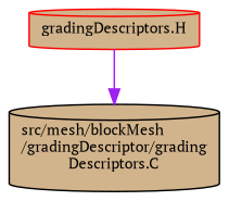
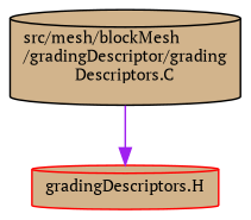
  digraph {
    fontname="PT Serif"
    node [fillcolor=tan fontname="PT Serif" fontsize=10 shape=cylinder style=filled]
    n1 [color=black fontcolor=black height=0.2 label="src/mesh/blockMesh\l/gradingDescriptor/grading\lDescriptors.C" width=0.4]
    n2 [color=red height=0.2 label="gradingDescriptors.H" width=0.4]
-   n2 -> n1 [color=purple fontname="PT Serif" fontsize=10 labelfontname=Helvetica labelfontsize=10 style=solid]
+   n1 -> n2 [color=purple fontname="PT Serif" fontsize=10 labelfontname=Helvetica labelfontsize=10 style=solid]
  }
